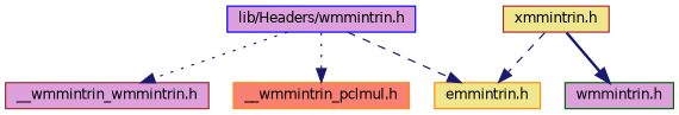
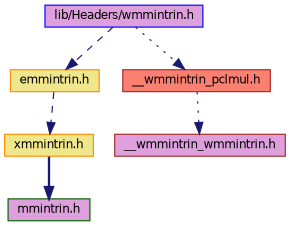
  digraph {
    node [color=darkorange fillcolor=plum fontname=Helvetica fontsize=10 shape=record style=filled]
    edge [color=midnightblue fontname=Helvetica fontsize=10 labelfontname=Helvetica labelfontsize=10 style=dashed]
    n1 [color=blue fontcolor=black height=0.2 label="lib/Headers/wmmintrin.h" width=0.4]
    n2 [fillcolor=khaki height=0.2 label="emmintrin.h" width=0.4]
    n3 [color=brown height=0.2 label="__wmmintrin_wmmintrin.h" width=0.4]
-   n4 [fillcolor=salmon height=0.2 label="__wmmintrin_pclmul.h" width=0.4]
-   n5 [color=brown fillcolor=khaki height=0.2 label="xmmintrin.h" width=0.4]
-   n6 [color=darkgreen height=0.2 label="wmmintrin.h" width=0.4]
+   n4 [color=brown fillcolor=salmon height=0.2 label="__wmmintrin_pclmul.h" width=0.4]
+   n5 [fillcolor=khaki height=0.2 label="xmmintrin.h" width=0.4]
+   n6 [color=darkgreen height=0.2 label="mmintrin.h" width=0.4]
    n1 -> n2
-   n1 -> n3 [style=dotted]
+   n4 -> n3 [style=dotted]
    n1 -> n4 [style=dotted]
-   n5 -> n2
+   n2 -> n5
    n5 -> n6 [style=bold]
  }
